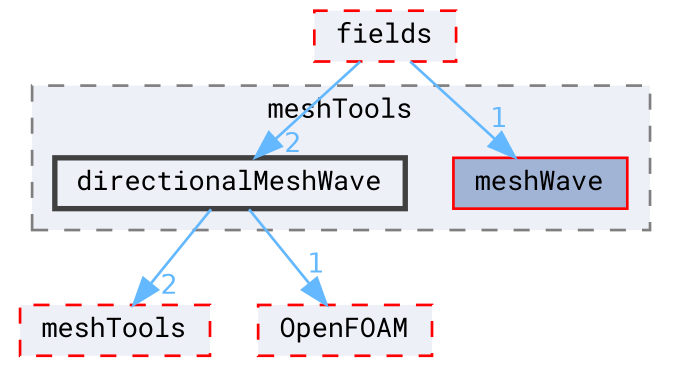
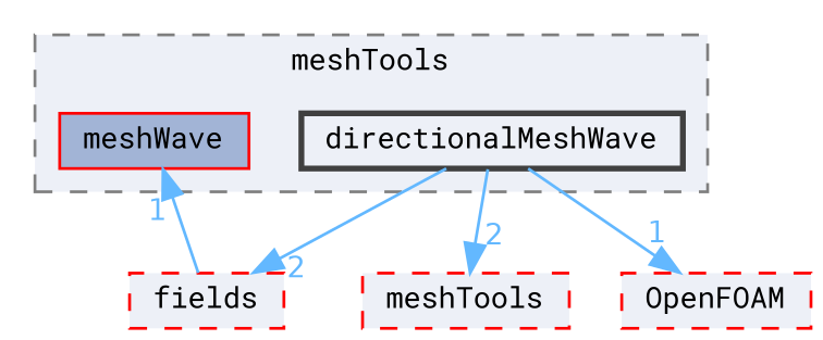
  digraph {
    compound=true
    fontname="Roboto Mono"
    node [color=red fillcolor="#edf0f7" fontname="Roboto Mono" fontsize=10 shape=box style="filled,dashed"]
    edge [color=steelblue1 fontcolor=steelblue1 fontname="Roboto Mono" fontsize=10 headlabel=2 labeldistance=1.5 labelfontname=Helvetica labelfontsize=10]
    n1 [fillcolor="#a2b4d6" height=0.2 label=meshWave style=filled width=0.4]
    n2 [color=grey25 height=0.2 label=directionalMeshWave style="filled,bold" width=0.4]
    n3 [height=0.2 label=fields width=0.4]
    n4 [height=0.2 label=meshTools width=0.4]
    n5 [height=0.2 label=OpenFOAM width=0.4]
    subgraph cluster_1 {
      bgcolor="#edf0f7"
      fontsize=10
      label=meshTools
      pencolor=grey50
      style="filled,dashed"
      n1
      n2
    }
-   n3 -> n2
+   n2 -> n3
    n2 -> n4
    n2 -> n5 [headlabel=1]
    n3 -> n1 [headlabel=1]
  }
